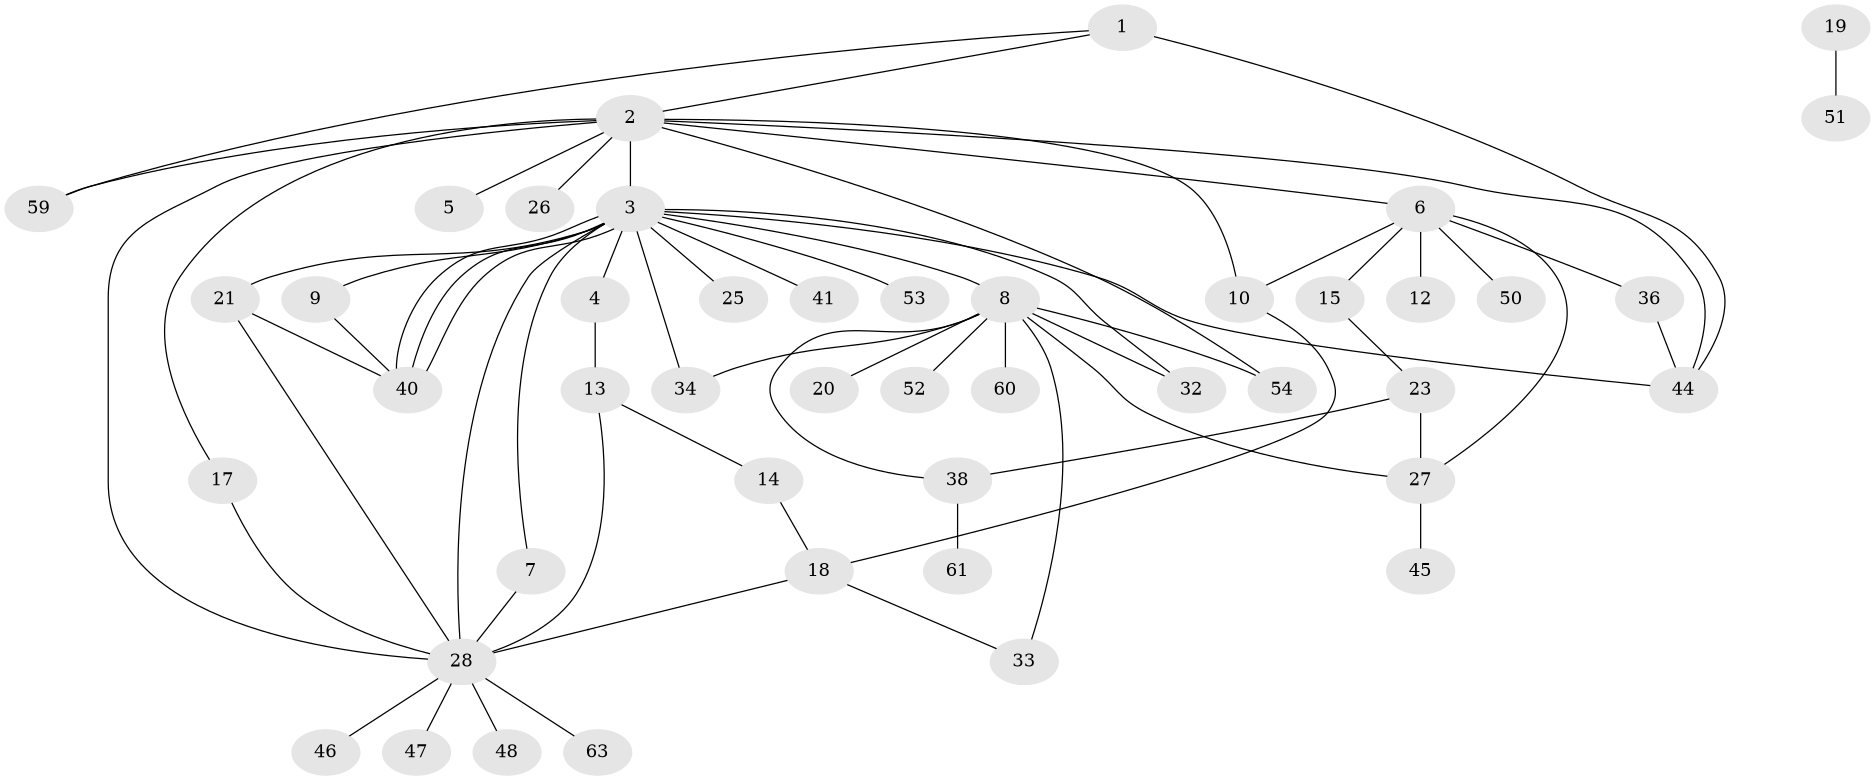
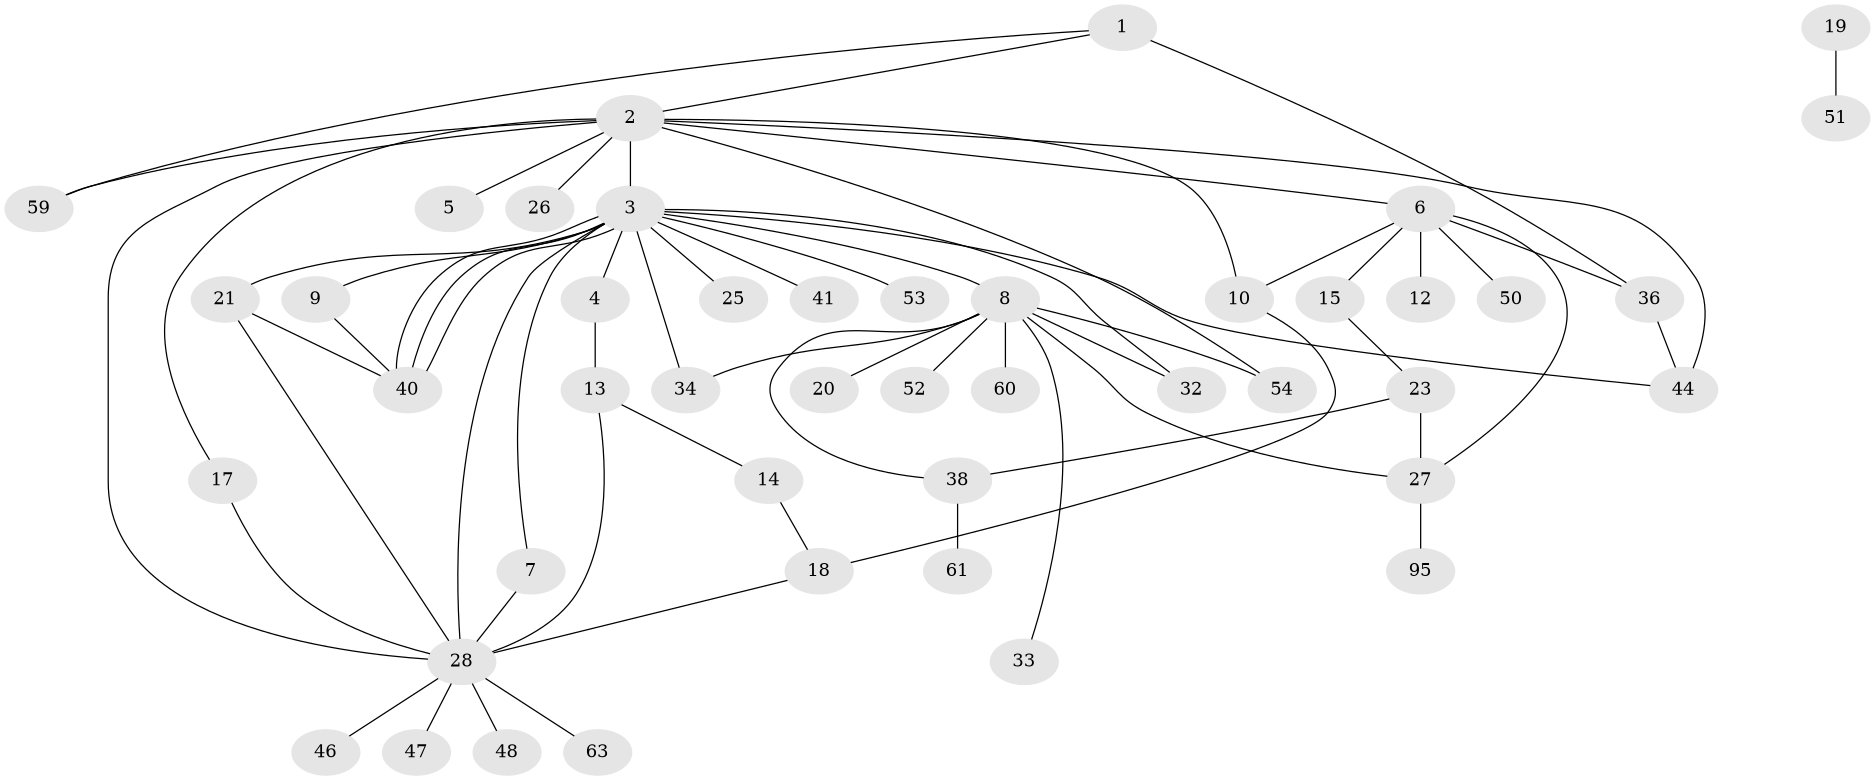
  graph {
    node [color=gray90 style=filled]
    1 [super="+11"]
    2 [super="+16"]
    36 [super="+58"]
    59
    3 [super="+55"]
    5
    6 [super="+56"]
    10 [super="+31"]
    17
    26
    28 [super="+37"]
    44 [super="+62"]
    54 [super="+57"]
    4
    7
    8 [super="+49"]
    9
    21 [super="+35"]
    25
    32
    34
    40 [super="+43"]
    41
    53
    12
    15
    27 [super="+30"]
    50
    18 [super="+39"]
    46
    47
    48
    63
    13 [super="+29"]
    20
    33
    38 [super="+42"]
    52
    60
    14
    23 [super="+24"]
-   45
+   45 [label=95]
    19 [super="+22"]
    51
    61
    1 -- 2
-   1 -- 44
+   1 -- 36
    1 -- 59
    2 -- 59
    2 -- 3 [weight=2]
    2 -- 5
    2 -- 6
    2 -- 10
    2 -- 17
    2 -- 26
    2 -- 28
    2 -- 44
    2 -- 54
    36 -- 44
    3 -- 28
    3 -- 44
    3 -- 4
    3 -- 7
    3 -- 8
    3 -- 9
    3 -- 21 [weight=2]
    3 -- 25
    3 -- 32
    3 -- 34
    3 -- 40
    3 -- 40
    3 -- 40
    3 -- 41
    3 -- 53
    6 -- 36
    6 -- 10
    6 -- 12
    6 -- 15
    6 -- 27
    6 -- 50
    10 -- 18
    17 -- 28
    28 -- 46
    28 -- 47
    28 -- 48
    28 -- 63
    4 -- 13
    7 -- 28
    8 -- 54
    8 -- 32
    8 -- 34
    8 -- 27
    8 -- 20
    8 -- 33
    8 -- 38
    8 -- 52
    8 -- 60
    9 -- 40
    21 -- 28
    21 -- 40
    15 -- 23
    27 -- 45
    18 -- 28
-   18 -- 33
    13 -- 28
    13 -- 14
    38 -- 61
    14 -- 18
    23 -- 27
    23 -- 38
    19 -- 51
  }
